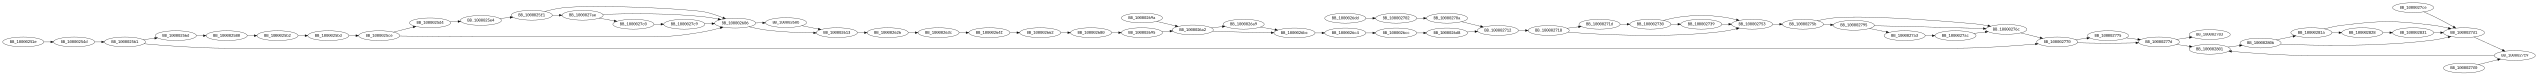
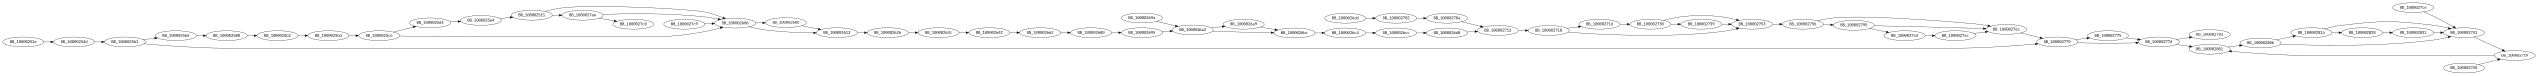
  digraph {
    fontname="IBM Plex Mono"
    rankdir=LR
    node [fontname="IBM Plex Mono"]
    edge [fontname="IBM Plex Mono"]
    BB_10000251e
    BB_10000254d
    BB_100002561
    BB_10000256d
    BB_100002770
    BB_100002580
    BB_100002775
    BB_10000277d
    BB_1000025b2
    BB_100002783
    BB_100002801
    BB_1000025bd
    BB_1000025ce
    BB_1000025d4
    BB_100002606
    BB_1000025e4
    BB_10000260b
    BB_100002613
    BB_1000025f1
    BB_100002626
    BB_1000027ae
    BB_1000027c0
    BB_1000027c9
    BB_10000263c
    BB_10000264f
    BB_100002662
    BB_100002680
    BB_100002695
    BB_1000026a2
    BB_10000269a
    BB_1000026a9
    BB_1000026bc
    BB_1000026c4
    BB_1000026cc
    BB_1000026d8
    BB_100002712
    BB_100002718
    BB_10000271d
    BB_100002753
    BB_1000026dd
    BB_100002702
    BB_100002730
    BB_10000275b
    BB_10000270a
    BB_100002739
    BB_10000276c
    BB_100002795
    BB_1000027a3
    BB_1000027ac
    BB_100002806
    BB_1000027d1
    BB_10000281a
    BB_1000027ce
    BB_1000027f9
    BB_1000027f0
    BB_100002828
    BB_100002831
    BB_10000251e -> BB_10000254d
    BB_10000254d -> BB_100002561
    BB_100002561 -> BB_10000256d
    BB_100002561 -> BB_100002770
    BB_10000256d -> BB_100002580
    BB_100002770 -> BB_100002775
    BB_100002770 -> BB_10000277d
    BB_100002580 -> BB_1000025b2
    BB_100002775 -> BB_10000277d
    BB_10000277d -> BB_100002783
    BB_10000277d -> BB_100002801
    BB_1000025b2 -> BB_1000025bd
    BB_100002801 -> BB_100002806
    BB_1000025bd -> BB_1000025ce
    BB_1000025ce -> BB_1000025d4
    BB_1000025ce -> BB_100002606
    BB_1000025d4 -> BB_1000025e4
    BB_100002606 -> BB_10000260b
    BB_100002606 -> BB_100002613
    BB_1000025e4 -> BB_1000025f1
    BB_10000260b -> BB_100002613
    BB_100002613 -> BB_100002626
    BB_1000025f1 -> BB_100002606
    BB_1000025f1 -> BB_1000027ae
    BB_100002626 -> BB_10000263c
    BB_1000027ae -> BB_100002606
    BB_1000027ae -> BB_1000027c0
-   BB_1000027c0 -> BB_1000027c9
    BB_1000027c9 -> BB_100002606
    BB_10000263c -> BB_10000264f
    BB_10000264f -> BB_100002662
    BB_100002662 -> BB_100002680
    BB_100002680 -> BB_100002695
    BB_100002695 -> BB_1000026a2
    BB_1000026a2 -> BB_1000026a9
    BB_1000026a2 -> BB_1000026bc
    BB_10000269a -> BB_1000026a2
    BB_1000026a9 -> BB_1000026bc
    BB_1000026bc -> BB_1000026c4
    BB_1000026c4 -> BB_1000026cc
    BB_1000026cc -> BB_1000026d8
    BB_1000026d8 -> BB_100002712
    BB_100002712 -> BB_100002718
    BB_100002718 -> BB_10000271d
    BB_100002718 -> BB_100002753
    BB_10000271d -> BB_100002730
    BB_100002753 -> BB_10000275b
    BB_1000026dd -> BB_100002702
    BB_100002702 -> BB_10000270a
    BB_100002730 -> BB_100002753
    BB_100002730 -> BB_100002739
    BB_10000275b -> BB_10000276c
    BB_10000275b -> BB_100002795
    BB_10000270a -> BB_100002712
    BB_100002739 -> BB_100002753
    BB_10000276c -> BB_100002770
    BB_100002795 -> BB_10000276c
    BB_100002795 -> BB_1000027a3
    BB_1000027a3 -> BB_1000027ac
    BB_1000027ac -> BB_10000276c
    BB_100002806 -> BB_1000027d1
    BB_100002806 -> BB_10000281a
    BB_1000027d1 -> BB_1000027f9
    BB_10000281a -> BB_1000027d1
    BB_10000281a -> BB_100002828
    BB_1000027ce -> BB_1000027d1
    BB_1000027f9 -> BB_100002801
    BB_1000027f0 -> BB_1000027f9
    BB_100002828 -> BB_100002831
    BB_100002831 -> BB_1000027d1
  }
